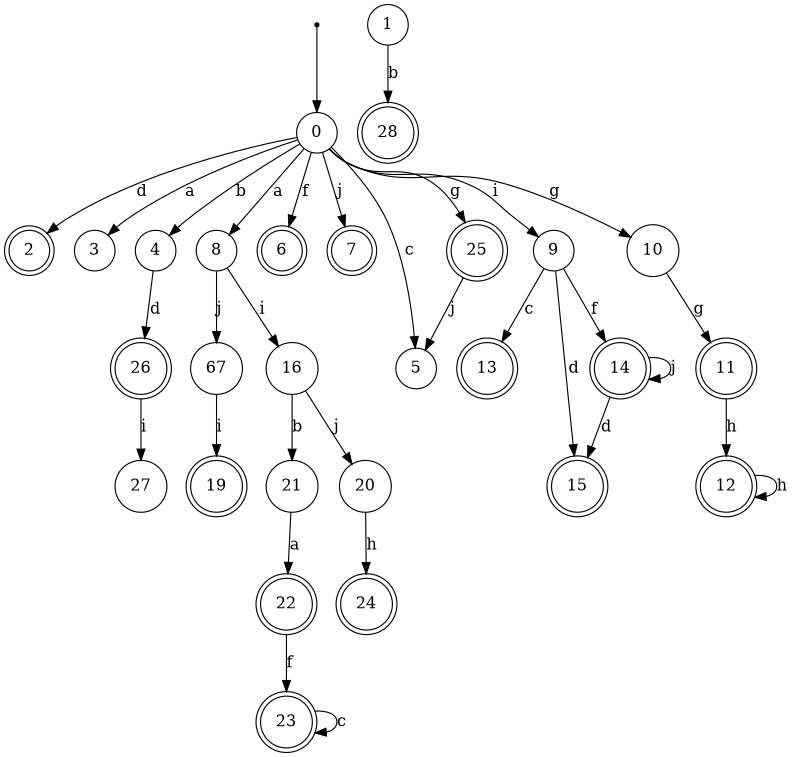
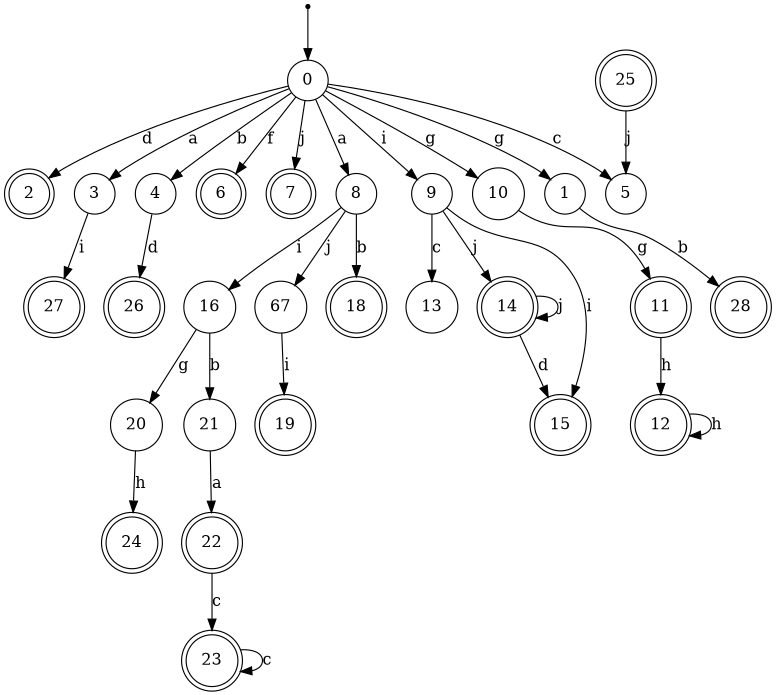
  digraph {
    rankdir=TB
    node [shape=doublecircle]
    dummy0 [shape=point]
    0 [shape=circle]
    1 [shape=circle]
    2
    3 [shape=circle]
    4 [shape=circle]
    5 [shape=circle]
    6
    7
    8 [shape=circle]
    9 [shape=circle]
    10 [shape=circle]
    28
-   27 [shape=circle]
+   27
    26
    16 [shape=circle]
    n17 [label=67 shape=circle]
-   13
+   18
+   13 [shape=circle]
    14
    15
    11
    25
    20 [shape=circle]
    21 [shape=circle]
    19
    12
    24
    22
    23
    dummy0 -> 0
-   0 -> 25 [label=g]
+   0 -> 1 [label=g]
    0 -> 2 [label=d]
    0 -> 3 [label=a]
    0 -> 4 [label=b]
    0 -> 5 [label=c]
    0 -> 6 [label=f]
    0 -> 7 [label=j]
    0 -> 8 [label=a]
    0 -> 9 [label=i]
    0 -> 10 [label=g]
    1 -> 28 [label=b]
-   26 -> 27 [label=i]
+   3 -> 27 [label=i]
    4 -> 26 [label=d]
    8 -> 16 [label=i]
    8 -> n17 [label=j]
+   8 -> 18 [label=b]
    9 -> 13 [label=c]
-   9 -> 14 [label=f]
-   9 -> 15 [label=d]
+   9 -> 14 [label=j]
+   9 -> 15 [label=i]
    10 -> 11 [label=g]
-   16 -> 20 [label=j]
+   16 -> 20 [label=g]
    16 -> 21 [label=b]
    n17 -> 19 [label=i]
    14 -> 14 [label=j]
    14 -> 15 [label=d]
    11 -> 12 [label=h]
    25 -> 5 [label=j]
    20 -> 24 [label=h]
    21 -> 22 [label=a]
    12 -> 12 [label=h]
-   22 -> 23 [label=f]
+   22 -> 23 [label=c]
    23 -> 23 [label=c]
  }
